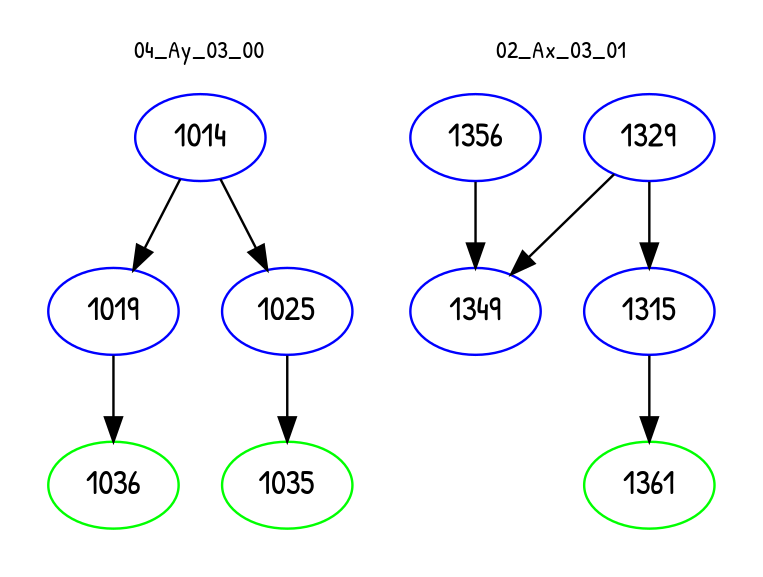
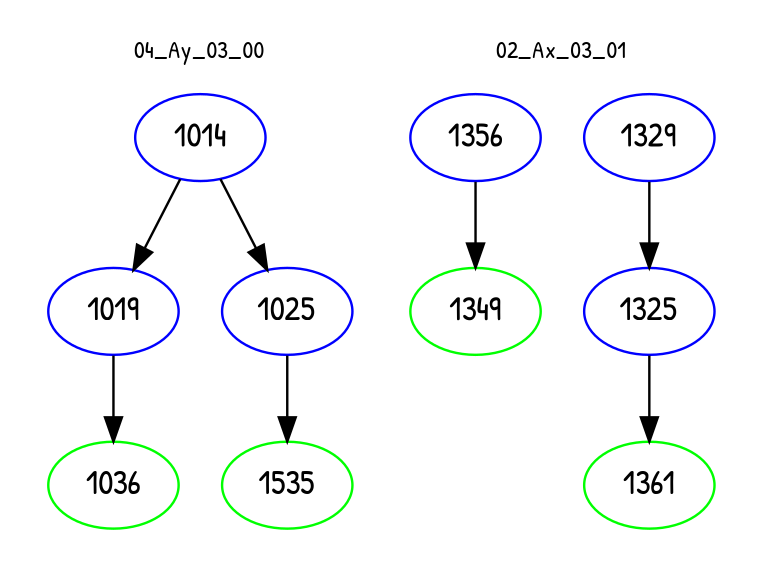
  digraph {
    fontname="Patrick Hand"
    node [color=blue fontname="Patrick Hand"]
    edge [color=black fontname="Patrick Hand"]
    n1 [label=1014]
    n2 [label=1019]
    n3 [label=1025]
    n4 [color=green label=1036]
-   n5 [color=green label=1035]
+   n5 [color=green label=1535]
    n6 [label=1329]
-   n7 [label=1315]
-   n8 [label=1349]
+   n7 [label=1325]
+   n8 [color=green label=1349]
    n9 [color=green label=1361]
    n10 [label=1356]
    subgraph cluster_1 {
      color=white
      fontsize=10
      label="04_Ay_03_00"
      n1
      n2
      n3
      n4
      n5
    }
    subgraph cluster_2 {
      color=white
      fontsize=10
      label="02_Ax_03_01"
      n6
      n7
      n8
      n9
      n10
    }
    n1 -> n2
    n1 -> n3
    n2 -> n4
    n3 -> n5
    n6 -> n7
-   n6 -> n8
    n7 -> n9
    n10 -> n8
  }
